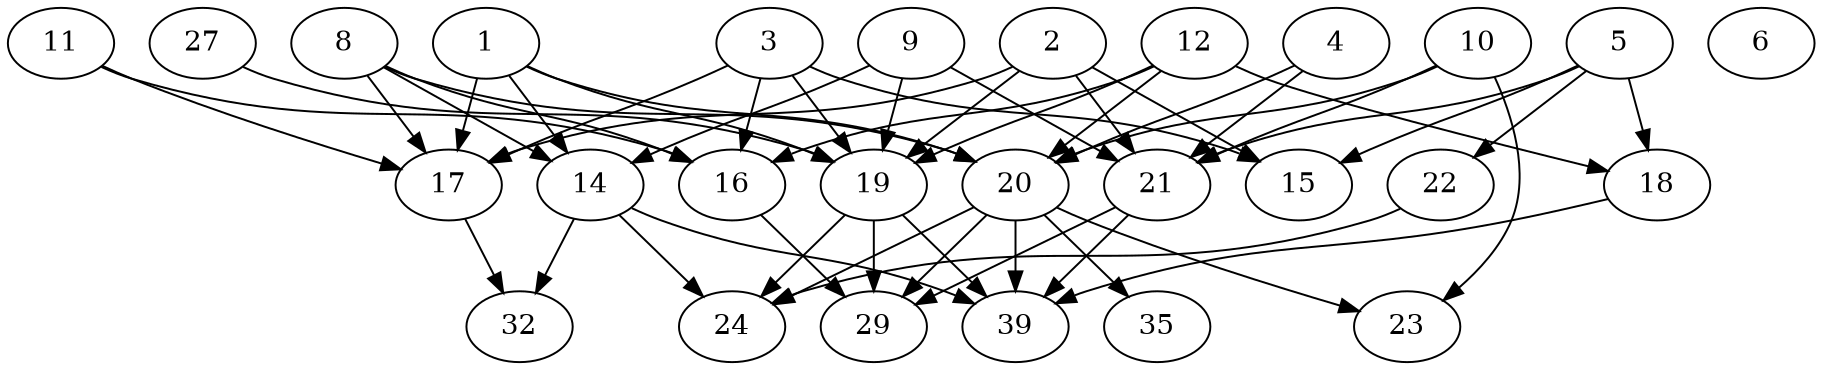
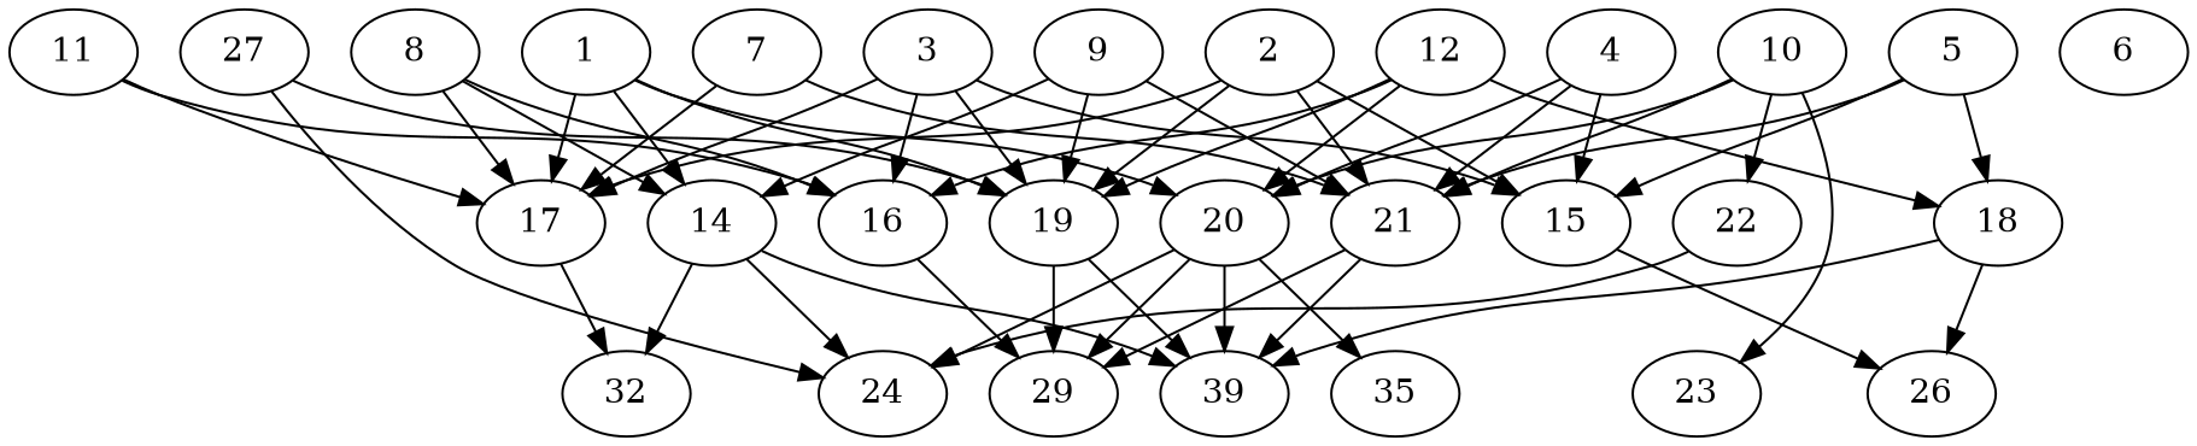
  digraph {
    node [alpha=0.02]
    1 [expect_size=31818755713019424]
    14 [expect_size=451399534241505600]
    17 [alpha=0.09 expect_size=8373381146013221]
    19 [alpha=0.15 expect_size=852408205570050816]
    20 [alpha=0.18 expect_size=596055067500133632]
    24 [alpha=0.13 expect_size=219499090106778648576]
    n7 [alpha=0.14 expect_size=351237036206748 label=39]
    32 [alpha=0.04 expect_size=45274692464919864]
    16 [alpha=0.06 expect_size=385279257014303719424]
    29 [alpha=0.08 expect_size=1859757535848140800]
    23 [expect_size=15957148887466578]
    n12 [alpha=0.08 expect_size=17990986333513842688 label=35]
    27 [alpha=0.01 expect_size=1376941368114929920]
    2 [alpha=0.10 expect_size=340239660445832704]
    15 [alpha=0.06 expect_size=4786482380739001]
    21 [alpha=0.04 expect_size=1684240500888885526528]
+   26 [alpha=0.14 expect_size=1091054167158922624]
    3 [alpha=0.19 expect_size=1111971948912627941376]
    4 [alpha=0.15 expect_size=1316888260137493504]
    5 [alpha=0.13 expect_size=202228484155193163776]
    18 [expect_size=138310656892090712064]
    6 [alpha=0.07 expect_size=1824136386423542]
+   7 [alpha=0.00 expect_size=1925722192205313024]
    8 [alpha=0.14 expect_size=825277865757562109952]
    9 [expect_size=22466122287946324]
    10 [alpha=0.18 expect_size=2677759315972859]
    22 [alpha=0.01 expect_size=296121751815545946112]
    11 [alpha=0.08 expect_size=1226106704624833527808]
    12 [alpha=0.03 expect_size=1279084114867327598592]
    1 -> 14
    1 -> 17
    1 -> 19
    1 -> 20
    14 -> 24
    14 -> n7
    14 -> 32
    17 -> 32
-   19 -> 24
+   27 -> 24
    19 -> n7
    19 -> 29
    20 -> 24
    20 -> n7
    20 -> 29
-   20 -> 23
    20 -> n12
    16 -> 29
    27 -> 19
    2 -> 17
    2 -> 19
    2 -> 15
    2 -> 21
+   15 -> 26
    21 -> n7
    21 -> 29
    3 -> 17
    3 -> 19
    3 -> 16
    3 -> 15
    4 -> 20
+   4 -> 15
    4 -> 21
    5 -> 15
    5 -> 21
    5 -> 18
    18 -> n7
+   18 -> 26
+   7 -> 17
+   7 -> 21
    8 -> 14
    8 -> 17
-   8 -> 20
    8 -> 16
    9 -> 14
    9 -> 19
    9 -> 21
    10 -> 20
    10 -> 23
    10 -> 21
-   5 -> 22
+   10 -> 22
    22 -> 24
    11 -> 17
    11 -> 16
    12 -> 19
    12 -> 20
    12 -> 16
    12 -> 18
  }
